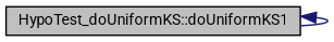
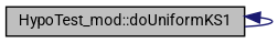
  digraph {
    rankdir=TB
    fontname=Roboto
-   n1 [color=black fillcolor=grey75 fontcolor=black fontname=Roboto fontsize=10 height=0.2 label="HypoTest_doUniformKS::doUniformKS1" shape=record style=filled width=0.4]
+   n1 [color=black fillcolor=grey75 fontcolor=black fontname=Roboto fontsize=10 height=0.2 label="HypoTest_mod::doUniformKS1" shape=record style=filled width=0.4]
    n1 -> n1 [color=midnightblue dir=back fontname=Roboto fontsize=10 labelfontname=Helvetica labelfontsize=10 style=solid]
  }
